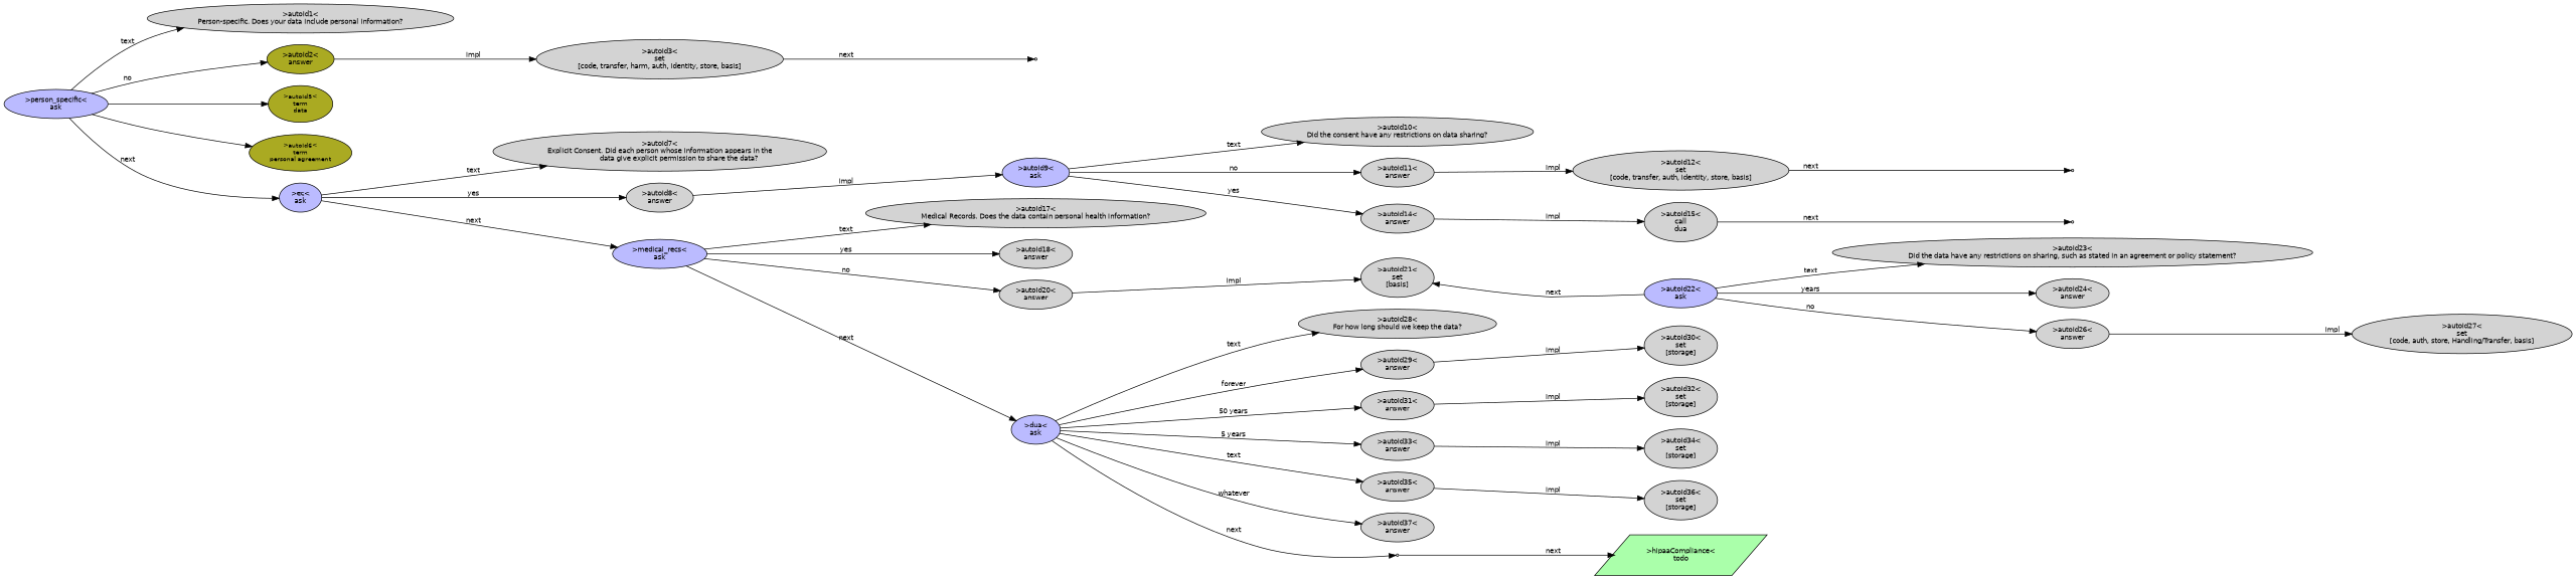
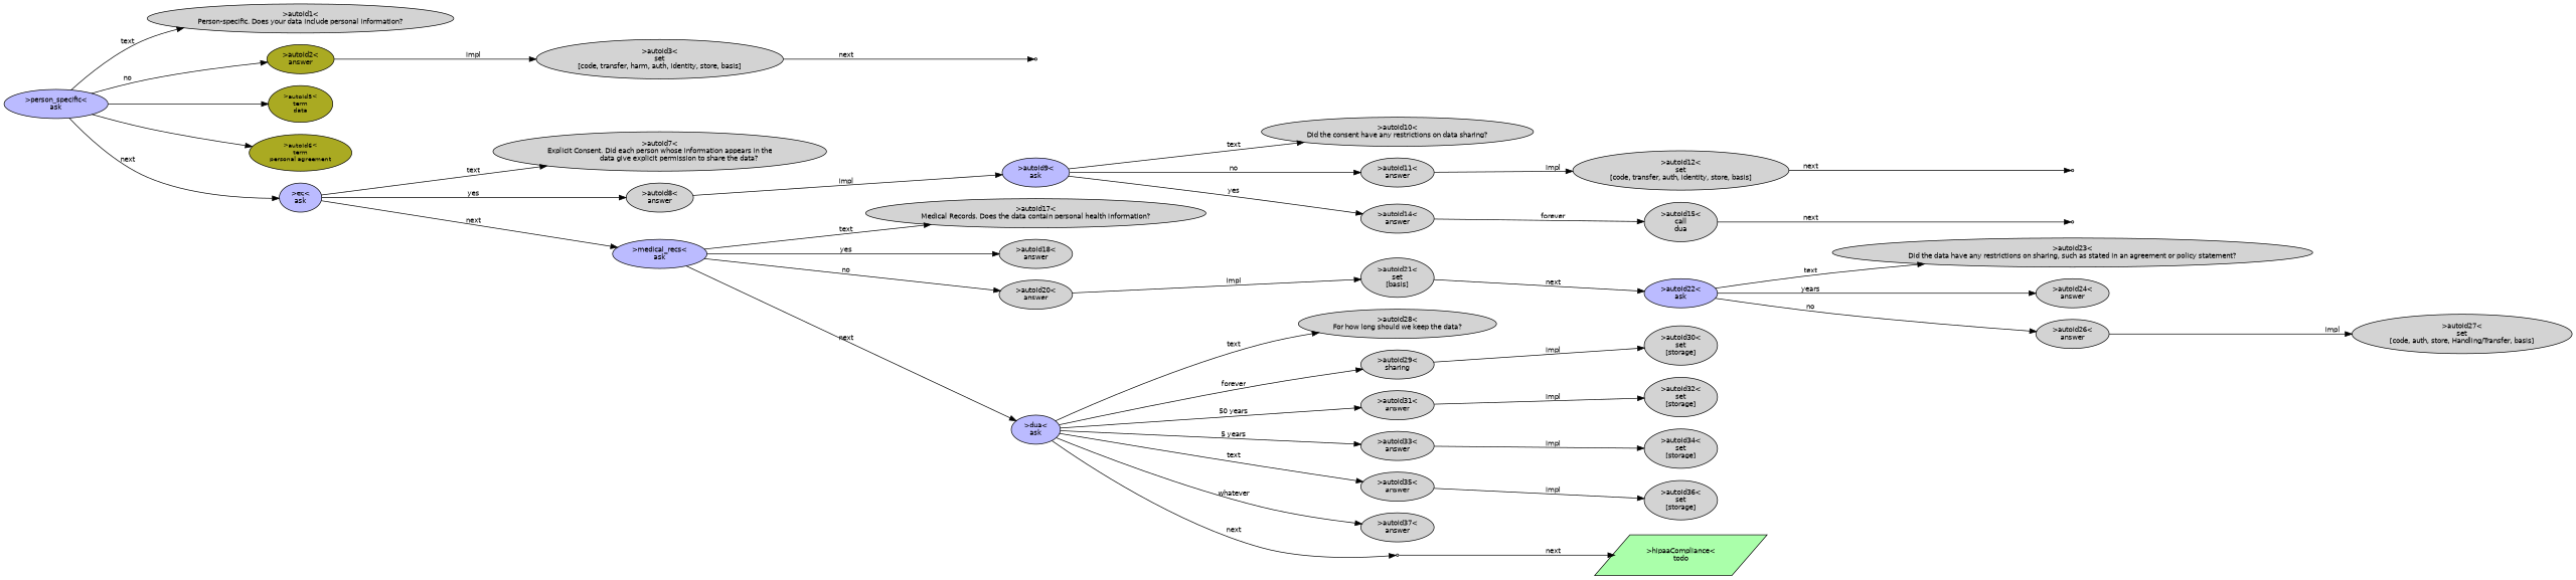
  digraph {
    rankdir=LR
    node [fillcolor=lightgray fontname=Helvetica fontsize=10 style=filled]
    edge [fontname=Helvetica fontsize=10]
    n1 [fillcolor="#BBBBFF" label=">person_specific<\nask"]
    n2 [label=">autoId1<\nPerson-specific. Does your data include personal information?"]
    n3 [fillcolor="#AAAA22" label=">autoId2<\nanswer"]
    n4 [fillcolor="#AAAA22" fontsize=9 label=">autoId5<\nterm\ndata"]
    n5 [fillcolor="#AAAA22" fontsize=9 label=">autoId6<\nterm\npersonal agreement"]
    n6 [fillcolor="#BBBBFF" label=">ec<\nask"]
    n7 [label=">autoId3<\nset\n[code, transfer, harm, auth, identity, store, basis]"]
    n8 [label=">autoId7<\nExplicit Consent. Did each person whose information appears in the\n		   data give explicit permission to share the data?"]
    n9 [label=">autoId8<\nanswer"]
    n10 [fillcolor="#BBBBFF" label=">medical_recs<\nask"]
    n11 [label=">autoId4<\nend" shape=point]
    n12 [fillcolor="#BBBBFF" label=">autoId9<\nask"]
    n13 [label=">autoId17<\nMedical Records. Does the data contain personal health information?"]
    n14 [label=">autoId18<\nanswer"]
    n15 [label=">autoId20<\nanswer"]
    n16 [fillcolor="#BBBBFF" label=">dua<\nask"]
    n17 [label=">autoId10<\nDid the consent have any restrictions on data sharing?"]
    n18 [label=">autoId11<\nanswer"]
    n19 [label=">autoId14<\nanswer"]
    n20 [label=">autoId12<\nset\n[code, transfer, auth, identity, store, basis]"]
    n21 [label=">autoId15<\ncall\ndua"]
    n22 [label=">autoId13<\nend" shape=point]
    n23 [label=">autoId16<\nend" shape=point]
    n24 [label=">autoId21<\nset\n[basis]"]
    n25 [label=">autoId28<\nFor how long should we keep the data?"]
-   n26 [label=">autoId29<\nanswer"]
+   n26 [label=">autoId29<\nsharing"]
    n27 [label=">autoId31<\nanswer"]
    n28 [label=">autoId33<\nanswer"]
    n29 [label=">autoId35<\nanswer"]
    n30 [label=">autoId37<\nanswer"]
    n31 [label=">autoId38<\nend" shape=point]
    n32 [fillcolor="#BBBBFF" label=">autoId22<\nask"]
    n33 [label=">autoId23<\nDid the data have any restrictions on sharing, such as stated in an agreement or policy statement?"]
    n34 [label=">autoId24<\nanswer"]
    n35 [label=">autoId26<\nanswer"]
    n36 [label=">autoId27<\nset\n[code, auth, store, Handling/Transfer, basis]"]
    n37 [label=">autoId30<\nset\n[storage]"]
    n38 [label=">autoId32<\nset\n[storage]"]
    n39 [label=">autoId34<\nset\n[storage]"]
    n40 [label=">autoId36<\nset\n[storage]"]
    n41 [fillcolor="#AAFFAA" label=">hipaaCompliance<\ntodo" shape=parallelogram]
    n1 -> n2 [label=text]
    n1 -> n3 [label=no]
    n1 -> n4
    n1 -> n5
    n1 -> n6 [label=next]
    n3 -> n7 [label=impl]
    n6 -> n8 [label=text]
    n6 -> n9 [label=yes]
    n6 -> n10 [label=next]
    n7 -> n11 [label=next]
    n9 -> n12 [label=impl]
    n10 -> n13 [label=text]
    n10 -> n14 [label=yes]
    n10 -> n15 [label=no]
    n10 -> n16 [label=next]
    n12 -> n17 [label=text]
    n12 -> n18 [label=no]
    n12 -> n19 [label=yes]
    n15 -> n24 [label=impl]
    n16 -> n25 [label=text]
    n16 -> n26 [label=forever]
    n16 -> n27 [label="50 years"]
    n16 -> n28 [label="5 years"]
    n16 -> n29 [label=text]
    n16 -> n30 [label=whatever]
    n16 -> n31 [label=next]
    n18 -> n20 [label=impl]
-   n19 -> n21 [label=impl]
+   n19 -> n21 [label=forever]
    n20 -> n22 [label=next]
    n21 -> n23 [label=next]
-   n32 -> n24 [label=next]
+   n24 -> n32 [label=next]
    n26 -> n37 [label=impl]
    n27 -> n38 [label=impl]
    n28 -> n39 [label=impl]
    n29 -> n40 [label=impl]
    n31 -> n41 [label=next]
    n32 -> n33 [label=text]
    n32 -> n34 [label=years]
    n32 -> n35 [label=no]
    n35 -> n36 [label=impl]
  }
